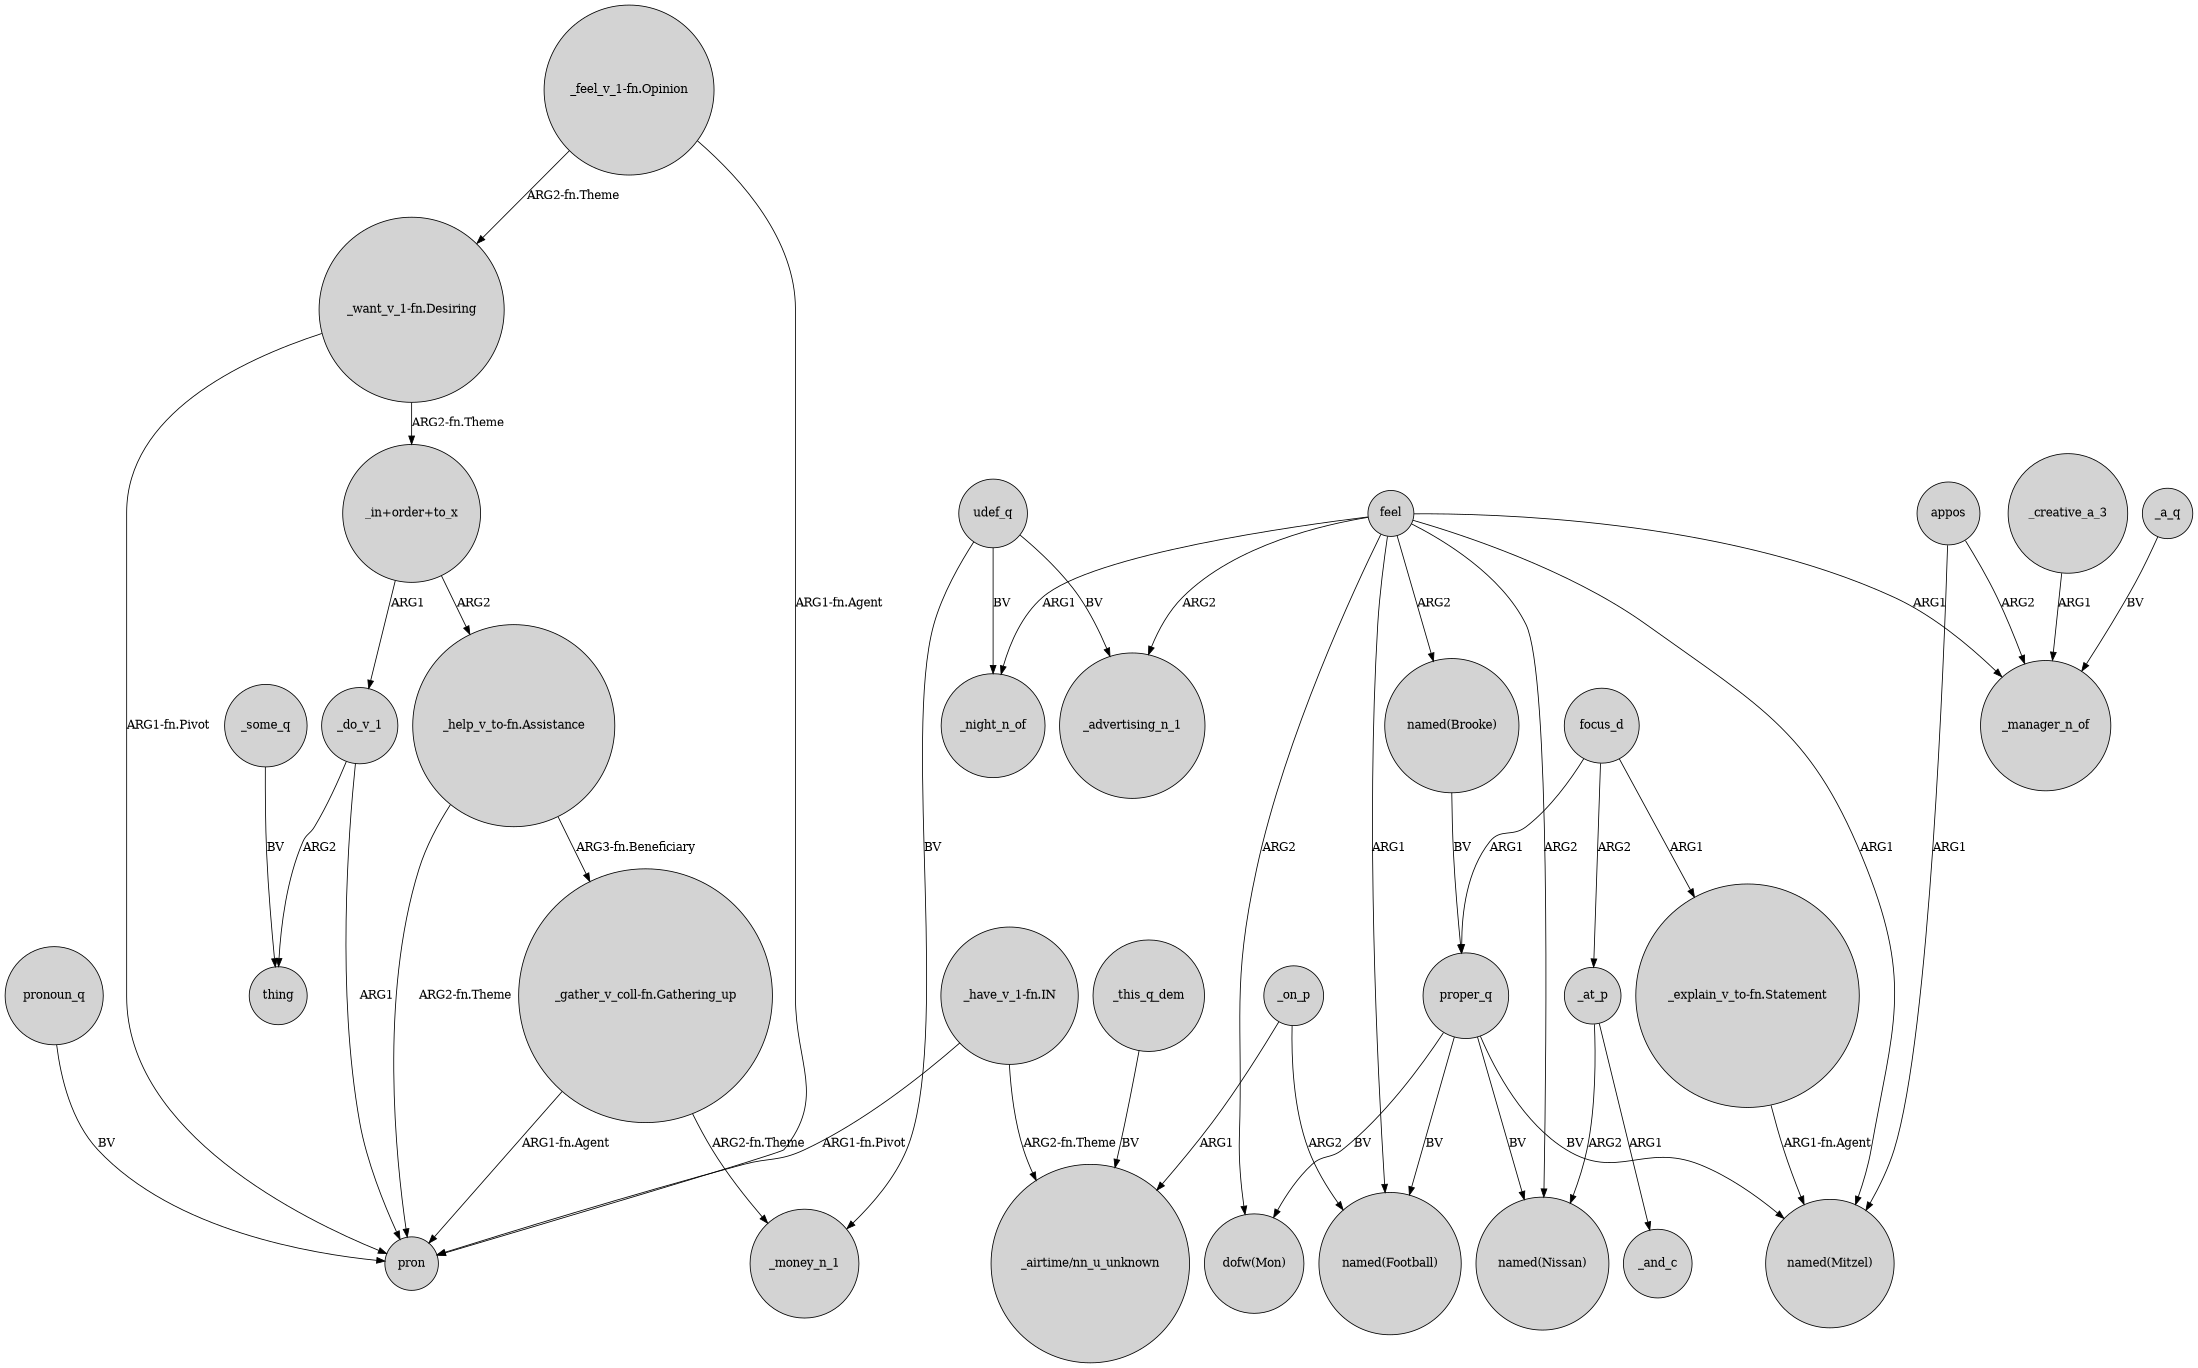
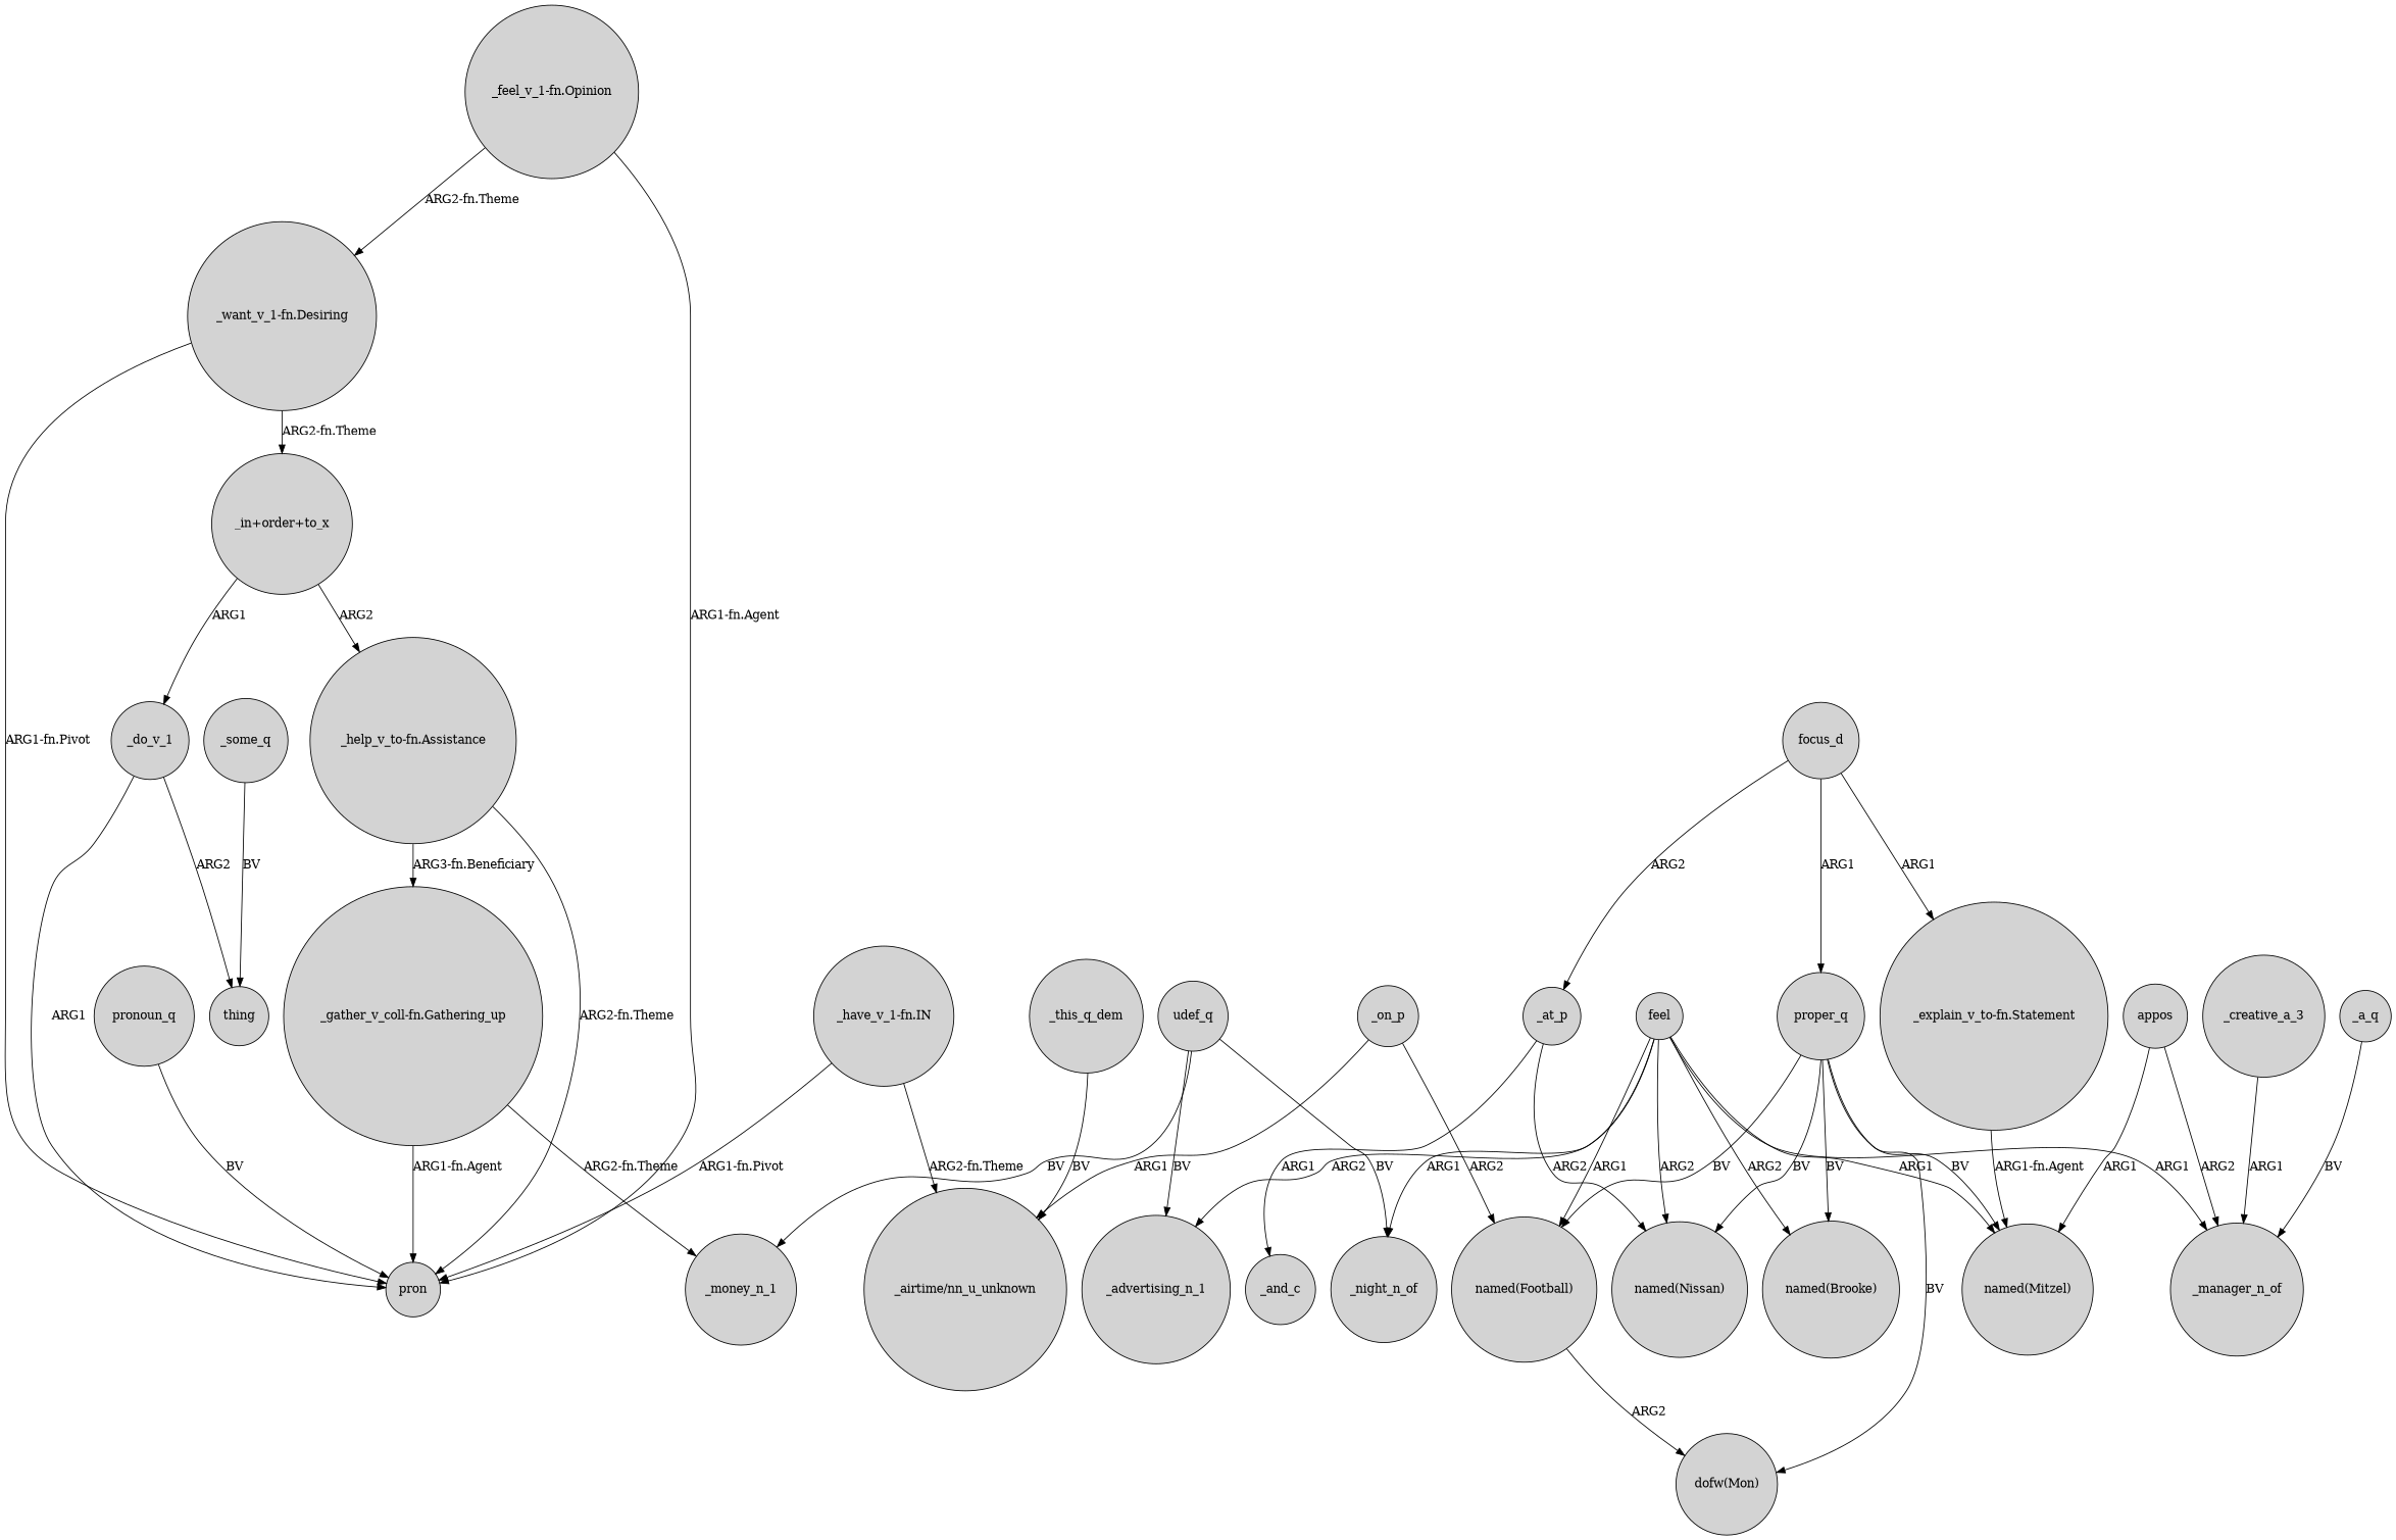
  digraph {
    node [shape=circle style=filled]
    udef_q
    _money_n_1
    _night_n_of
    _advertising_n_1
    "_feel_v_1-fn.Opinion"
    "_want_v_1-fn.Desiring"
    pron
    "_in+order+to_x"
    "_help_v_to-fn.Assistance"
    _do_v_1
    n11 [label=feel]
    _manager_n_of
    "dofw(Mon)"
    "named(Mitzel)"
    "named(Nissan)"
    "named(Brooke)"
    "named(Football)"
    focus_d
    "_explain_v_to-fn.Statement"
    _at_p
    proper_q
    _and_c
    "_gather_v_coll-fn.Gathering_up"
    _some_q
    thing
    appos
    "_have_v_1-fn.IN"
    "_airtime/nn_u_unknown"
    n29 [label=_creative_a_3]
    pronoun_q
    _on_p
    _a_q
    _this_q_dem
    udef_q -> _money_n_1 [label=BV]
    udef_q -> _night_n_of [label=BV]
    udef_q -> _advertising_n_1 [label=BV]
    "_feel_v_1-fn.Opinion" -> "_want_v_1-fn.Desiring" [label="ARG2-fn.Theme"]
    "_feel_v_1-fn.Opinion" -> pron [label="ARG1-fn.Agent"]
    "_want_v_1-fn.Desiring" -> pron [label="ARG1-fn.Pivot"]
    "_want_v_1-fn.Desiring" -> "_in+order+to_x" [label="ARG2-fn.Theme"]
    "_in+order+to_x" -> "_help_v_to-fn.Assistance" [label=ARG2]
    "_in+order+to_x" -> _do_v_1 [label=ARG1]
    "_help_v_to-fn.Assistance" -> pron [label="ARG2-fn.Theme"]
    "_help_v_to-fn.Assistance" -> "_gather_v_coll-fn.Gathering_up" [label="ARG3-fn.Beneficiary"]
    _do_v_1 -> pron [label=ARG1]
    _do_v_1 -> thing [label=ARG2]
    n11 -> _night_n_of [label=ARG1]
    n11 -> _advertising_n_1 [label=ARG2]
    n11 -> _manager_n_of [label=ARG1]
-   n11 -> "dofw(Mon)" [label=ARG2]
+   "named(Football)" -> "dofw(Mon)" [label=ARG2]
    n11 -> "named(Mitzel)" [label=ARG1]
    n11 -> "named(Nissan)" [label=ARG2]
    n11 -> "named(Brooke)" [label=ARG2]
    n11 -> "named(Football)" [label=ARG1]
    focus_d -> "_explain_v_to-fn.Statement" [label=ARG1]
    focus_d -> _at_p [label=ARG2]
    focus_d -> proper_q [label=ARG1]
    "_explain_v_to-fn.Statement" -> "named(Mitzel)" [label="ARG1-fn.Agent"]
    _at_p -> "named(Nissan)" [label=ARG2]
    _at_p -> _and_c [label=ARG1]
    proper_q -> "dofw(Mon)" [label=BV]
    proper_q -> "named(Mitzel)" [label=BV]
    proper_q -> "named(Nissan)" [label=BV]
-   "named(Brooke)" -> proper_q [label=BV]
+   proper_q -> "named(Brooke)" [label=BV]
    proper_q -> "named(Football)" [label=BV]
    "_gather_v_coll-fn.Gathering_up" -> _money_n_1 [label="ARG2-fn.Theme"]
    "_gather_v_coll-fn.Gathering_up" -> pron [label="ARG1-fn.Agent"]
    _some_q -> thing [label=BV]
    appos -> _manager_n_of [label=ARG2]
    appos -> "named(Mitzel)" [label=ARG1]
    "_have_v_1-fn.IN" -> pron [label="ARG1-fn.Pivot"]
    "_have_v_1-fn.IN" -> "_airtime/nn_u_unknown" [label="ARG2-fn.Theme"]
    n29 -> _manager_n_of [label=ARG1]
    pronoun_q -> pron [label=BV]
    _on_p -> "named(Football)" [label=ARG2]
    _on_p -> "_airtime/nn_u_unknown" [label=ARG1]
    _a_q -> _manager_n_of [label=BV]
    _this_q_dem -> "_airtime/nn_u_unknown" [label=BV]
  }
